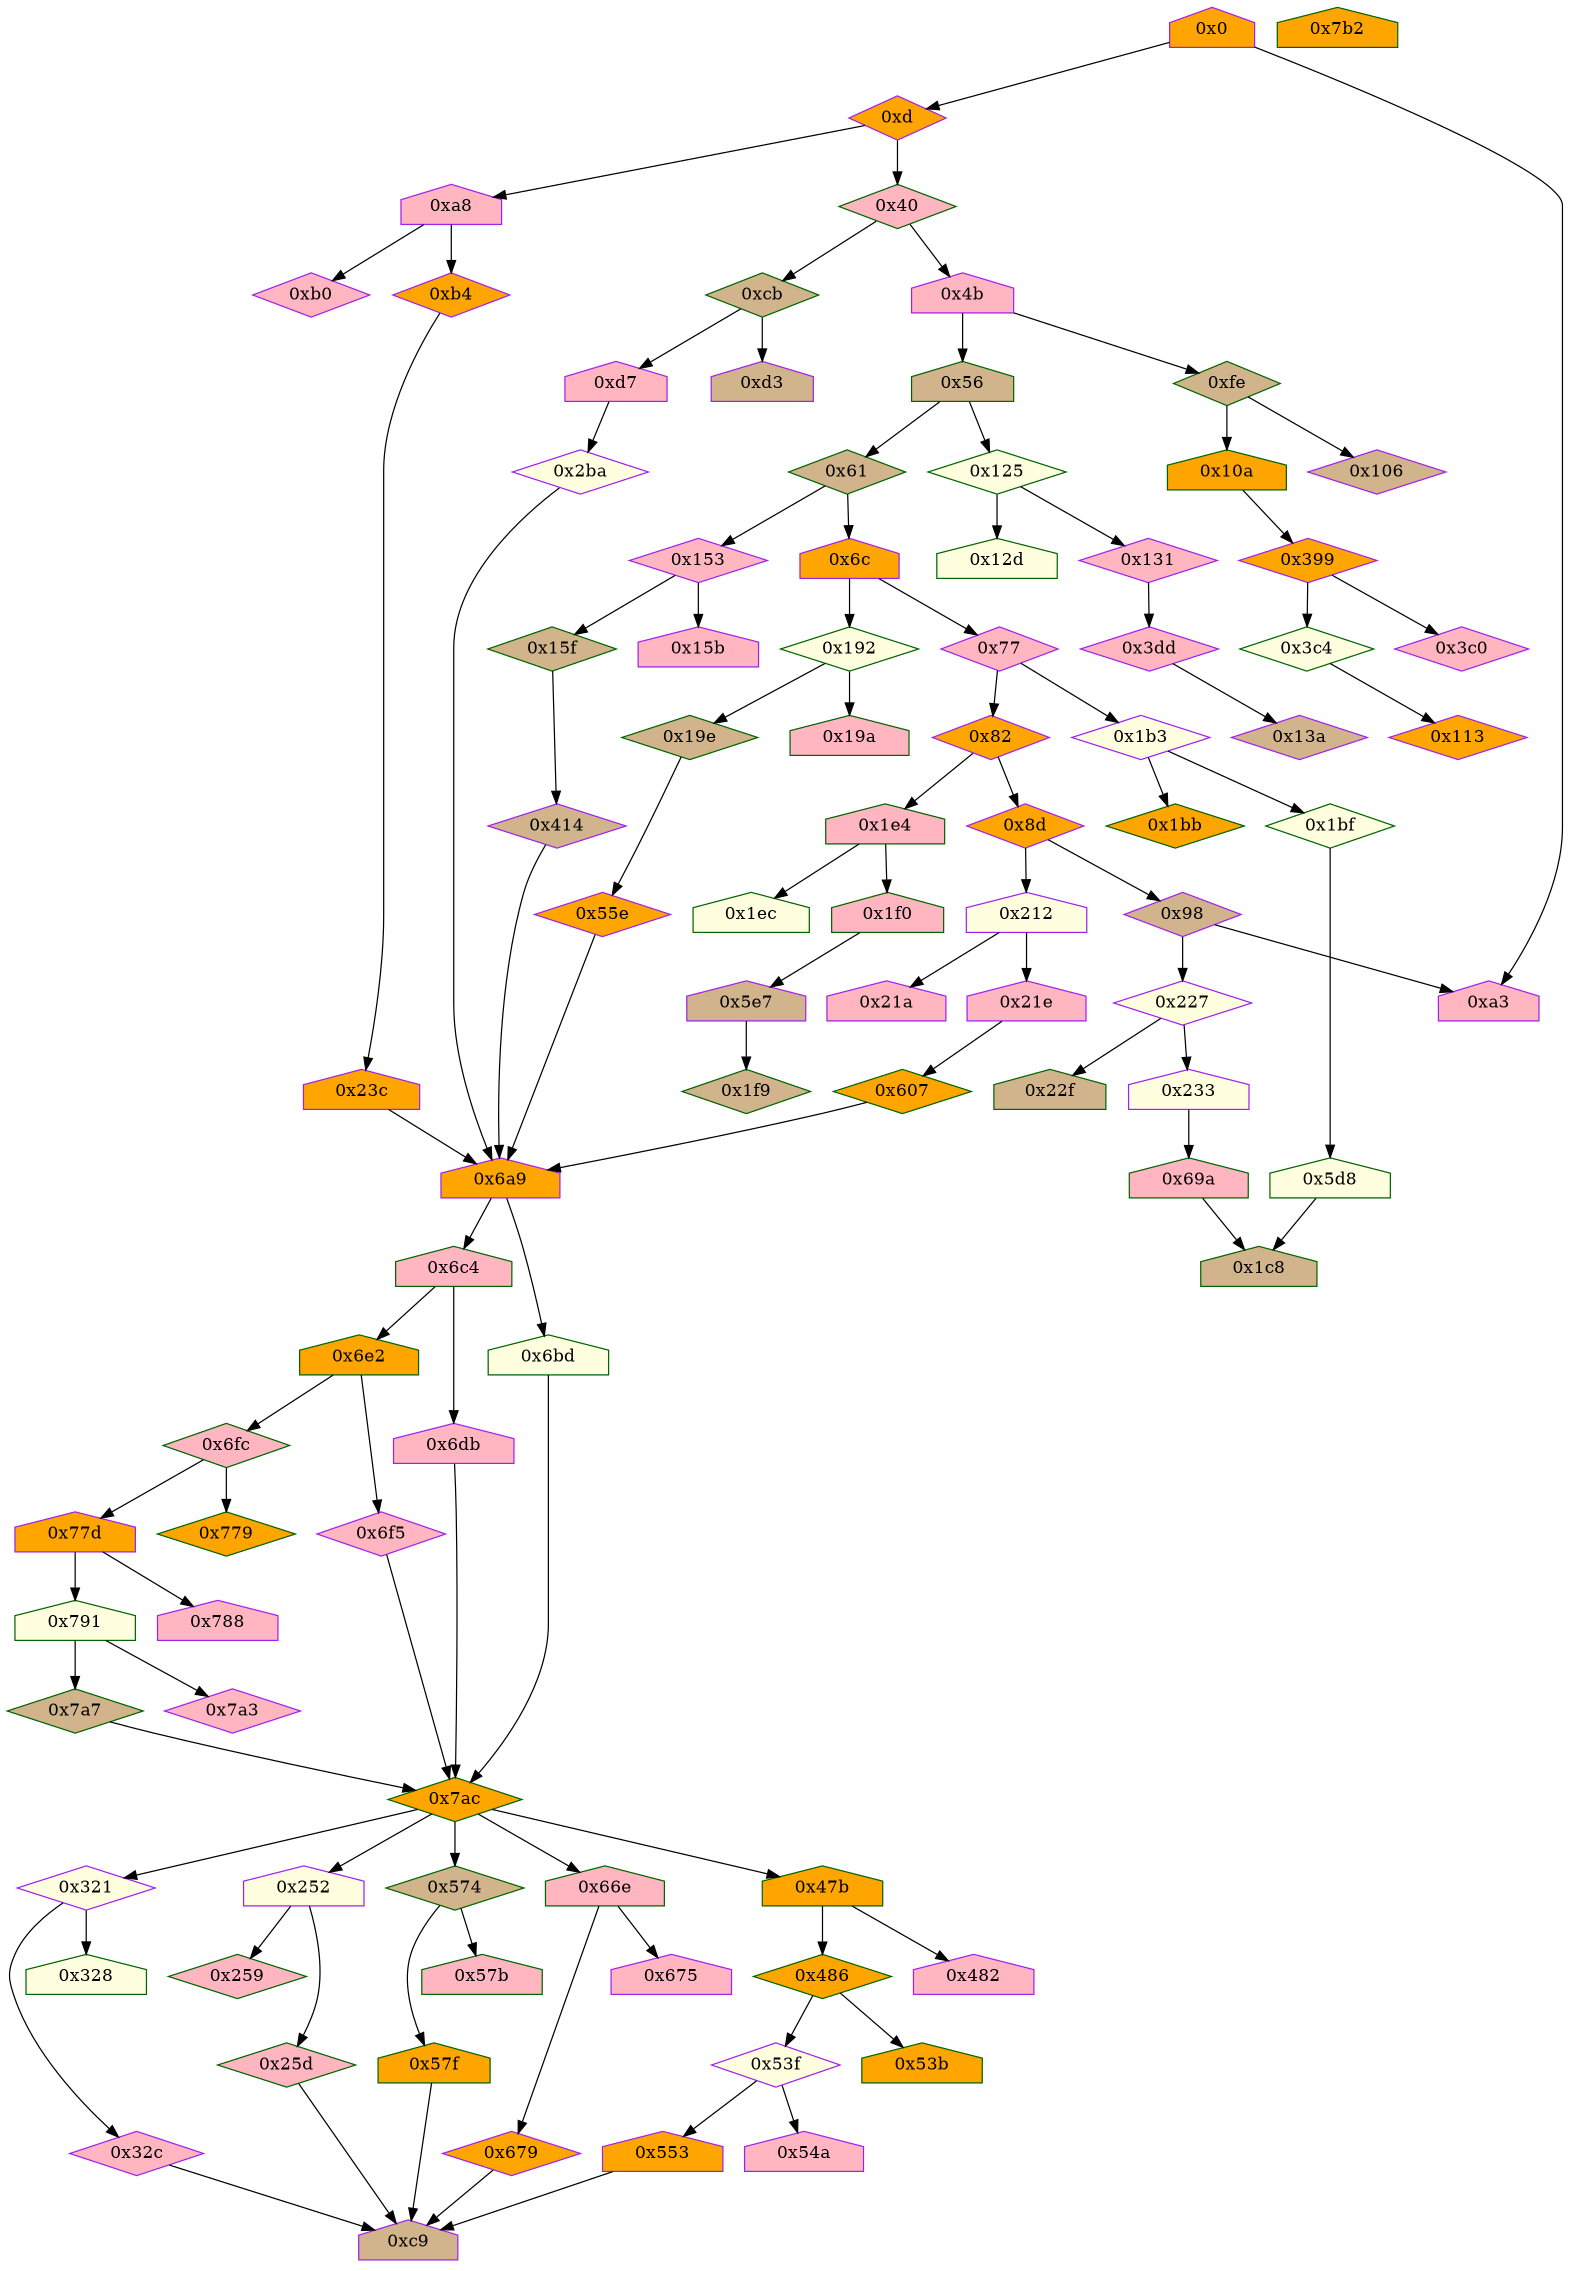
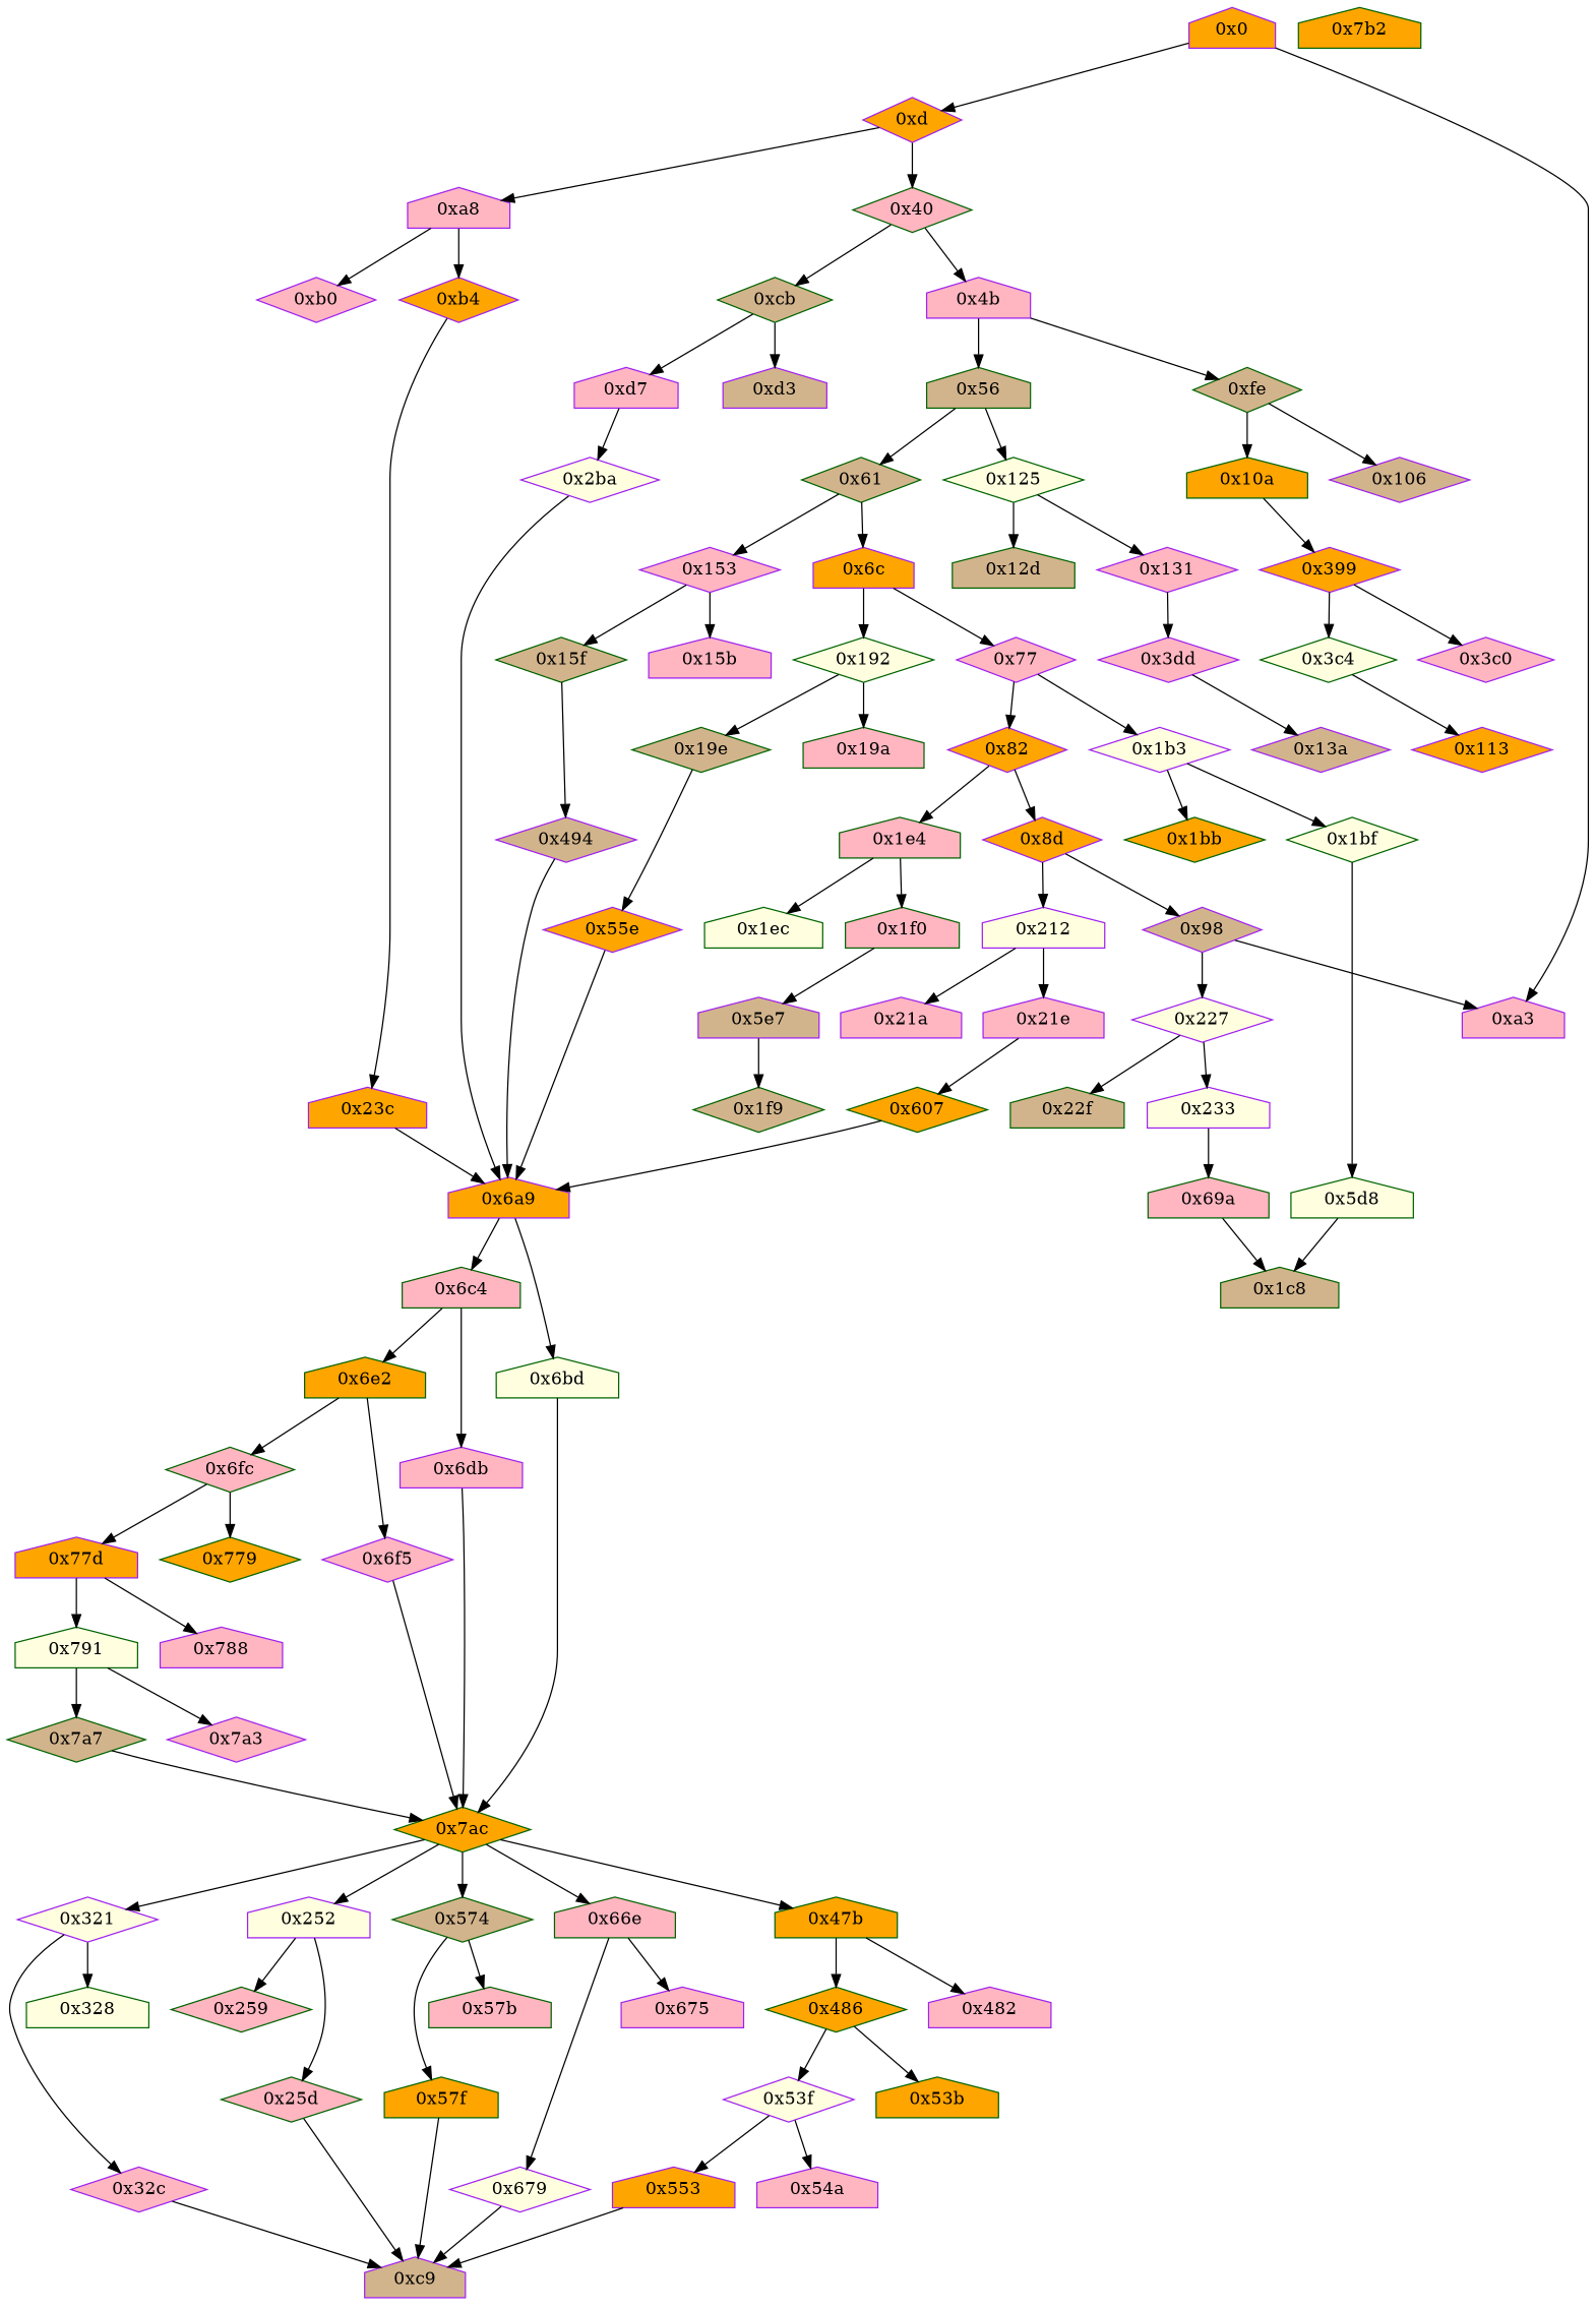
  strict digraph {
    node [color=purple fillcolor=lightpink shape=diamond style=filled]
    "0x125" [color=darkgreen fillcolor=lightyellow]
-   "0x12d" [color=darkgreen fillcolor=lightyellow shape=house]
+   "0x12d" [color=darkgreen fillcolor=tan shape=house]
    "0x131"
    "0x3dd"
    "0x7ac" [color=darkgreen fillcolor=orange]
    "0x252" [fillcolor=lightyellow shape=house]
    "0x321" [fillcolor=lightyellow]
    "0x574" [color=darkgreen fillcolor=tan]
    "0x47b" [color=darkgreen fillcolor=orange shape=house]
    "0x66e" [color=darkgreen shape=house]
    "0x259" [color=darkgreen]
    "0x25d" [color=darkgreen]
    "0x32c"
    "0x328" [color=darkgreen fillcolor=lightyellow shape=house]
    "0x57f" [color=darkgreen fillcolor=orange shape=house]
    "0x57b" [color=darkgreen shape=house]
    "0x486" [color=darkgreen fillcolor=orange]
    "0x482" [shape=house]
    "0x675" [shape=house]
-   "0x679" [fillcolor=orange]
+   "0x679" [fillcolor=lightyellow]
    "0x227" [fillcolor=lightyellow]
    "0x233" [fillcolor=lightyellow shape=house]
    "0x22f" [color=darkgreen fillcolor=tan shape=house]
    "0x69a" [color=darkgreen shape=house]
    "0x106" [fillcolor=tan]
    "0xcb" [color=darkgreen fillcolor=tan]
    "0xd7" [shape=house]
    "0xd3" [fillcolor=tan shape=house]
    "0x2ba" [fillcolor=lightyellow]
    "0x113" [fillcolor=orange]
    "0x3c4" [color=darkgreen fillcolor=lightyellow]
    "0x1c8" [color=darkgreen fillcolor=tan shape=house]
    "0xc9" [fillcolor=tan shape=house]
    "0x6c4" [color=darkgreen shape=house]
    "0x6e2" [color=darkgreen fillcolor=orange shape=house]
    "0x6db" [shape=house]
    "0x6f5"
    "0x6fc" [color=darkgreen]
    "0x77d" [fillcolor=orange shape=house]
    "0x788" [shape=house]
    "0x791" [color=darkgreen fillcolor=lightyellow shape=house]
    "0x7a3"
    "0x7a7" [color=darkgreen fillcolor=tan]
    "0x779" [color=darkgreen fillcolor=orange]
    "0x6a9" [fillcolor=orange shape=house]
    "0x6bd" [color=darkgreen fillcolor=lightyellow shape=house]
    "0x13a" [fillcolor=tan]
    "0xa8" [shape=house]
    "0xb4" [fillcolor=orange]
    "0xb0"
    "0x23c" [fillcolor=orange shape=house]
    "0x212" [fillcolor=lightyellow shape=house]
    "0x21e" [shape=house]
    "0x21a" [shape=house]
    "0x607" [color=darkgreen fillcolor=orange]
    "0x1ec" [color=darkgreen fillcolor=lightyellow shape=house]
    "0x19a" [color=darkgreen shape=house]
    "0x15b" [shape=house]
    "0xfe" [color=darkgreen fillcolor=tan]
    "0x10a" [color=darkgreen fillcolor=orange shape=house]
    "0x399" [fillcolor=orange]
    "0x1e4" [color=darkgreen shape=house]
    "0x1f0" [color=darkgreen shape=house]
    "0x5e7" [fillcolor=tan shape=house]
    "0x55e" [fillcolor=orange]
    "0x53f" [fillcolor=lightyellow]
    "0x53b" [color=darkgreen fillcolor=orange shape=house]
    "0x553" [fillcolor=orange shape=house]
    "0x54a" [shape=house]
    "0x15f" [color=darkgreen fillcolor=tan]
-   "0x414" [fillcolor=tan]
+   "0x414" [fillcolor=tan label="0x494"]
    "0xa3" [shape=house]
    "0x8d" [fillcolor=orange]
    "0x98" [fillcolor=tan]
    "0x192" [color=darkgreen fillcolor=lightyellow]
    "0x19e" [color=darkgreen fillcolor=tan]
    "0x1f9" [color=darkgreen fillcolor=tan]
    "0x5d8" [color=darkgreen fillcolor=lightyellow shape=house]
    "0x1bb" [color=darkgreen fillcolor=orange]
    "0x1bf" [color=darkgreen fillcolor=lightyellow]
    "0x56" [color=darkgreen fillcolor=tan shape=house]
    "0x61" [color=darkgreen fillcolor=tan]
    "0x6c" [fillcolor=orange shape=house]
    "0x153"
    "0x4b" [shape=house]
    "0x7b2" [color=darkgreen fillcolor=orange shape=house]
    "0x0" [fillcolor=orange shape=house]
    "0xd" [fillcolor=orange]
    "0x40" [color=darkgreen]
    "0x77"
    "0x1b3" [fillcolor=lightyellow]
    "0x82" [fillcolor=orange]
    "0x3c0"
    "0x125" -> "0x12d"
    "0x125" -> "0x131"
    "0x131" -> "0x3dd"
    "0x3dd" -> "0x13a"
    "0x7ac" -> "0x252"
    "0x7ac" -> "0x321"
    "0x7ac" -> "0x574"
    "0x7ac" -> "0x47b"
    "0x7ac" -> "0x66e"
    "0x252" -> "0x259"
    "0x252" -> "0x25d"
    "0x321" -> "0x32c"
    "0x321" -> "0x328"
    "0x574" -> "0x57f"
    "0x574" -> "0x57b"
    "0x47b" -> "0x486"
    "0x47b" -> "0x482"
    "0x66e" -> "0x675"
    "0x66e" -> "0x679"
    "0x25d" -> "0xc9"
    "0x32c" -> "0xc9"
    "0x57f" -> "0xc9"
    "0x486" -> "0x53f"
    "0x486" -> "0x53b"
    "0x679" -> "0xc9"
    "0x227" -> "0x233"
    "0x227" -> "0x22f"
    "0x233" -> "0x69a"
    "0x69a" -> "0x1c8"
    "0xcb" -> "0xd7"
    "0xcb" -> "0xd3"
    "0xd7" -> "0x2ba"
    "0x2ba" -> "0x6a9"
    "0x3c4" -> "0x113"
    "0x6c4" -> "0x6e2"
    "0x6c4" -> "0x6db"
    "0x6e2" -> "0x6f5"
    "0x6e2" -> "0x6fc"
    "0x6db" -> "0x7ac"
    "0x6f5" -> "0x7ac"
    "0x6fc" -> "0x77d"
    "0x6fc" -> "0x779"
    "0x77d" -> "0x788"
    "0x77d" -> "0x791"
    "0x791" -> "0x7a3"
    "0x791" -> "0x7a7"
    "0x7a7" -> "0x7ac"
    "0x6a9" -> "0x6c4"
    "0x6a9" -> "0x6bd"
    "0x6bd" -> "0x7ac"
    "0xa8" -> "0xb4"
    "0xa8" -> "0xb0"
    "0xb4" -> "0x23c"
    "0x23c" -> "0x6a9"
    "0x212" -> "0x21e"
    "0x212" -> "0x21a"
    "0x21e" -> "0x607"
    "0x607" -> "0x6a9"
    "0xfe" -> "0x106"
    "0xfe" -> "0x10a"
    "0x10a" -> "0x399"
    "0x399" -> "0x3c4"
    "0x399" -> "0x3c0"
    "0x1e4" -> "0x1ec"
    "0x1e4" -> "0x1f0"
    "0x1f0" -> "0x5e7"
    "0x5e7" -> "0x1f9"
    "0x55e" -> "0x6a9"
    "0x53f" -> "0x553"
    "0x53f" -> "0x54a"
    "0x553" -> "0xc9"
    "0x15f" -> "0x414"
    "0x414" -> "0x6a9"
    "0x8d" -> "0x212"
    "0x8d" -> "0x98"
    "0x98" -> "0x227"
    "0x98" -> "0xa3"
    "0x192" -> "0x19a"
    "0x192" -> "0x19e"
    "0x19e" -> "0x55e"
    "0x5d8" -> "0x1c8"
    "0x1bf" -> "0x5d8"
    "0x56" -> "0x125"
    "0x56" -> "0x61"
    "0x61" -> "0x6c"
    "0x61" -> "0x153"
    "0x6c" -> "0x192"
    "0x6c" -> "0x77"
    "0x153" -> "0x15b"
    "0x153" -> "0x15f"
    "0x4b" -> "0xfe"
    "0x4b" -> "0x56"
    "0x0" -> "0xa3"
    "0x0" -> "0xd"
    "0xd" -> "0xa8"
    "0xd" -> "0x40"
    "0x40" -> "0xcb"
    "0x40" -> "0x4b"
    "0x77" -> "0x1b3"
    "0x77" -> "0x82"
    "0x1b3" -> "0x1bb"
    "0x1b3" -> "0x1bf"
    "0x82" -> "0x1e4"
    "0x82" -> "0x8d"
  }
